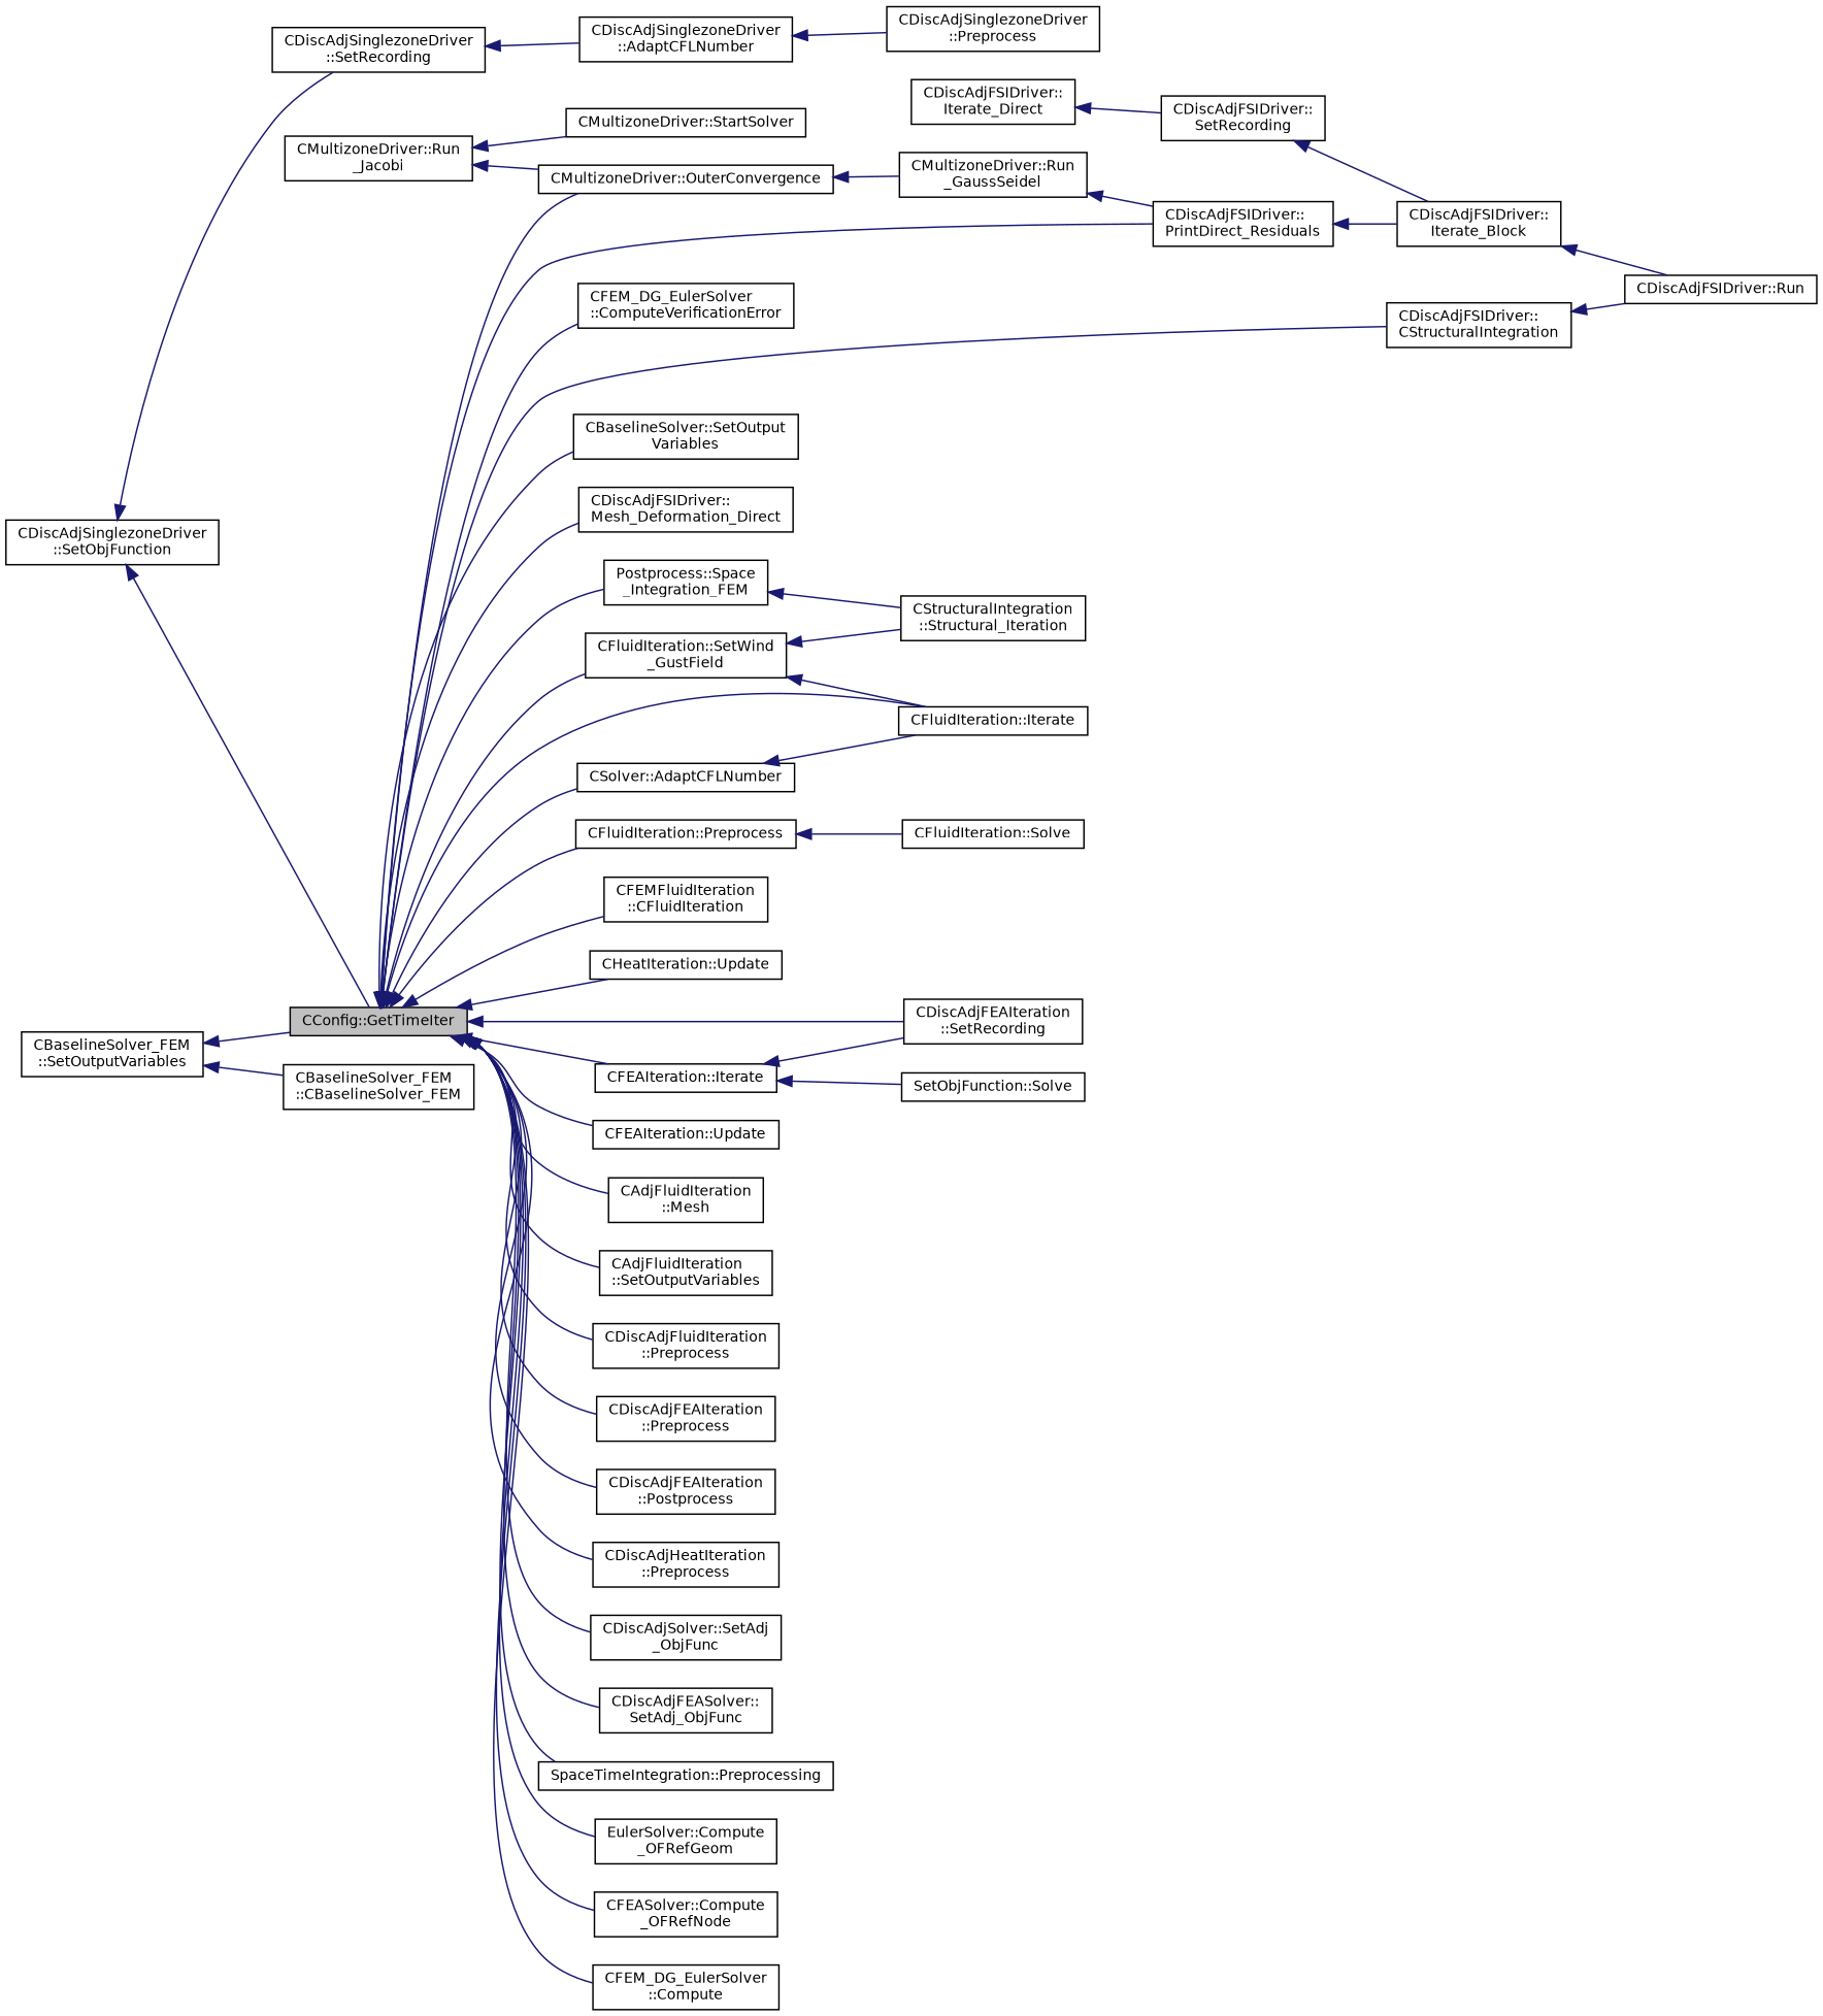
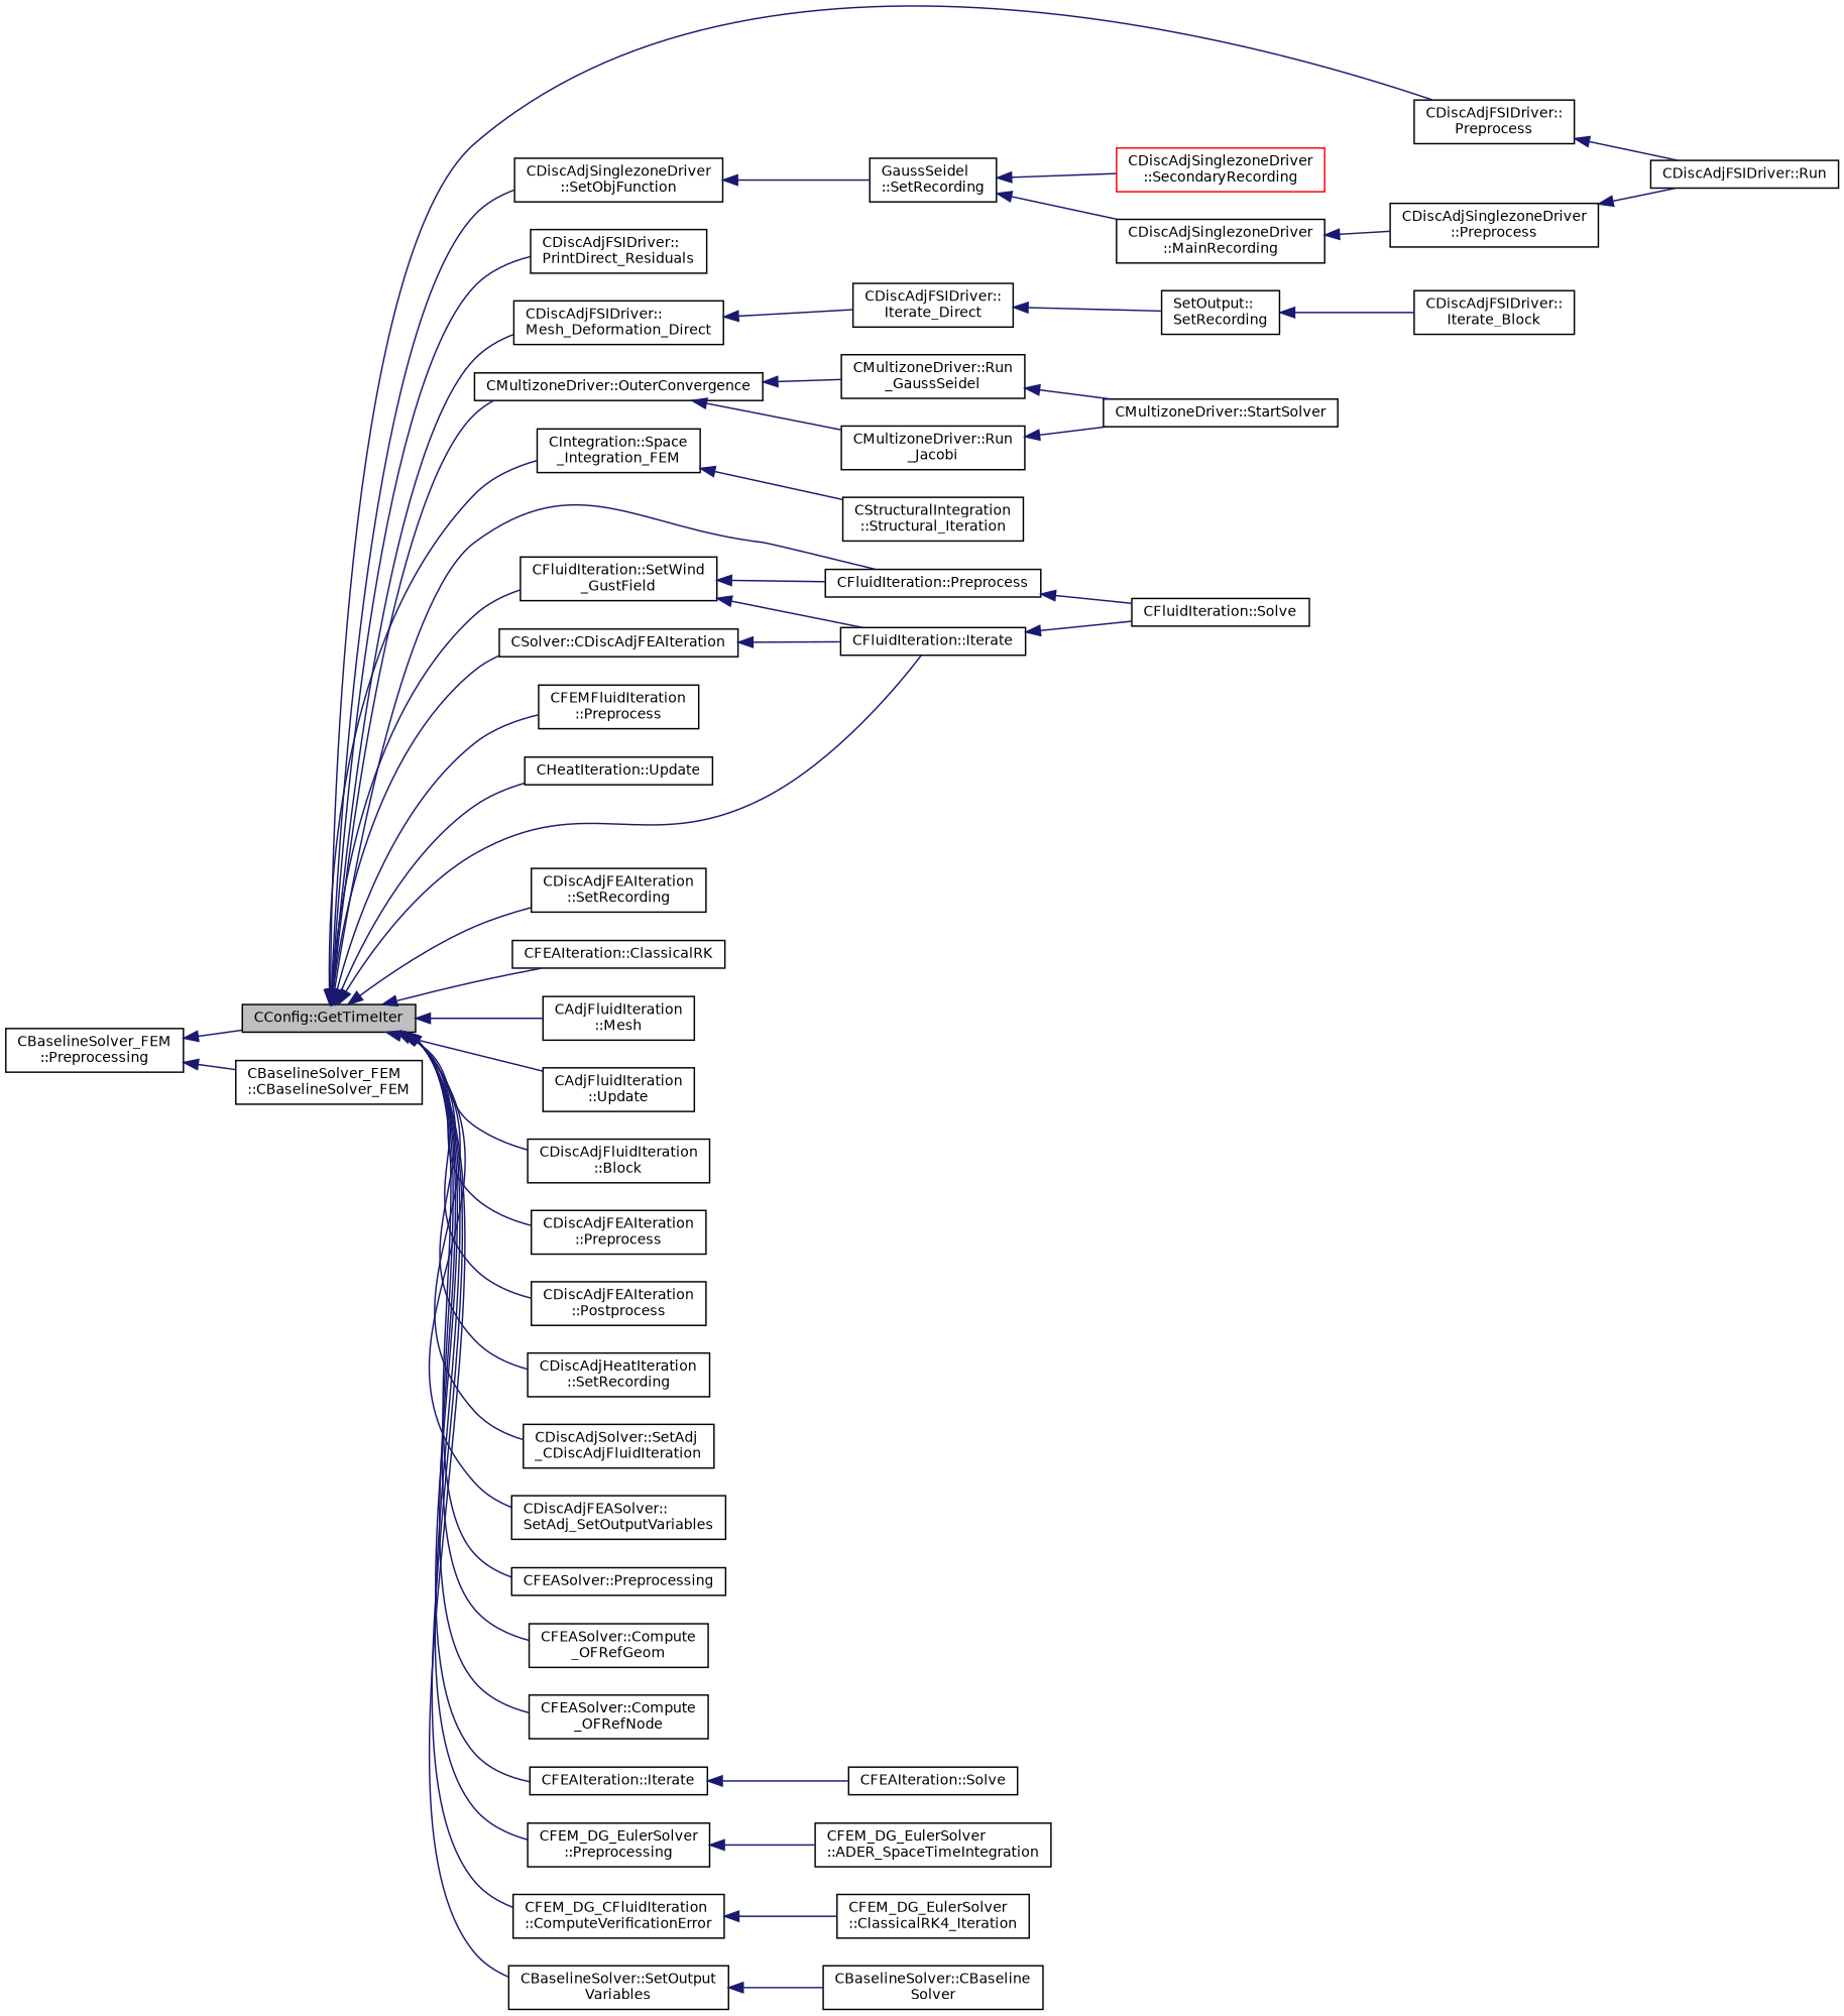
  digraph {
    rankdir=LR
    node [color=black fillcolor=white fontname=Helvetica fontsize=10 shape=record style=filled]
    edge [color=midnightblue dir=back fontname=Helvetica fontsize=10 labelfontname=Helvetica labelfontsize=10 style=solid]
    n1 [fillcolor=grey75 fontcolor=black height=0.2 label="CConfig::GetTimeIter" width=0.4]
    n2 [height=0.2 label="CDiscAdjSinglezoneDriver\l::SetObjFunction" width=0.4]
-   n3 [height=0.2 label="CDiscAdjFSIDriver::\lCStructuralIntegration" width=0.4]
+   n3 [height=0.2 label="CDiscAdjFSIDriver::\lPreprocess" width=0.4]
    n4 [height=0.2 label="CDiscAdjFSIDriver::\lPrintDirect_Residuals" width=0.4]
    n5 [height=0.2 label="CDiscAdjFSIDriver::\lMesh_Deformation_Direct" width=0.4]
    n6 [height=0.2 label="CMultizoneDriver::OuterConvergence" width=0.4]
-   n7 [height=0.2 label="Postprocess::Space\l_Integration_FEM" width=0.4]
+   n7 [height=0.2 label="CIntegration::Space\l_Integration_FEM" width=0.4]
    n8 [height=0.2 label="CFluidIteration::Preprocess" width=0.4]
    n9 [height=0.2 label="CFluidIteration::Iterate" width=0.4]
    n10 [height=0.2 label="CFluidIteration::SetWind\l_GustField" width=0.4]
-   n11 [height=0.2 label="CFEMFluidIteration\l::CFluidIteration" width=0.4]
+   n11 [height=0.2 label="CFEMFluidIteration\l::Preprocess" width=0.4]
    n12 [height=0.2 label="CHeatIteration::Update" width=0.4]
    n13 [height=0.2 label="CFEAIteration::Iterate" width=0.4]
    n14 [height=0.2 label="CDiscAdjFEAIteration\l::SetRecording" width=0.4]
-   n15 [height=0.2 label="CFEAIteration::Update" width=0.4]
+   n15 [height=0.2 label="CFEAIteration::ClassicalRK" width=0.4]
    n16 [height=0.2 label="CAdjFluidIteration\l::Mesh" width=0.4]
-   n17 [height=0.2 label="CAdjFluidIteration\l::SetOutputVariables" width=0.4]
-   n18 [height=0.2 label="CDiscAdjFluidIteration\l::Preprocess" width=0.4]
+   n17 [height=0.2 label="CAdjFluidIteration\l::Update" width=0.4]
+   n18 [height=0.2 label="CDiscAdjFluidIteration\l::Block" width=0.4]
    n19 [height=0.2 label="CDiscAdjFEAIteration\l::Preprocess" width=0.4]
    n20 [height=0.2 label="CDiscAdjFEAIteration\l::Postprocess" width=0.4]
-   n21 [height=0.2 label="CDiscAdjHeatIteration\l::Preprocess" width=0.4]
-   n22 [height=0.2 label="CDiscAdjSolver::SetAdj\l_ObjFunc" width=0.4]
-   n23 [height=0.2 label="CDiscAdjFEASolver::\lSetAdj_ObjFunc" width=0.4]
-   n24 [height=0.2 label="SpaceTimeIntegration::Preprocessing" width=0.4]
-   n25 [height=0.2 label="EulerSolver::Compute\l_OFRefGeom" width=0.4]
+   n21 [height=0.2 label="CDiscAdjHeatIteration\l::SetRecording" width=0.4]
+   n22 [height=0.2 label="CDiscAdjSolver::SetAdj\l_CDiscAdjFluidIteration" width=0.4]
+   n23 [height=0.2 label="CDiscAdjFEASolver::\lSetAdj_SetOutputVariables" width=0.4]
+   n24 [height=0.2 label="CFEASolver::Preprocessing" width=0.4]
+   n25 [height=0.2 label="CFEASolver::Compute\l_OFRefGeom" width=0.4]
    n26 [height=0.2 label="CFEASolver::Compute\l_OFRefNode" width=0.4]
-   n27 [height=0.2 label="CFEM_DG_EulerSolver\l::Compute" width=0.4]
-   n28 [height=0.2 label="CFEM_DG_EulerSolver\l::ComputeVerificationError" width=0.4]
-   n29 [height=0.2 label="CSolver::AdaptCFLNumber" width=0.4]
+   n27 [height=0.2 label="CFEM_DG_EulerSolver\l::Preprocessing" width=0.4]
+   n28 [height=0.2 label="CFEM_DG_CFluidIteration\l::ComputeVerificationError" width=0.4]
+   n29 [height=0.2 label="CSolver::CDiscAdjFEAIteration" width=0.4]
    n30 [height=0.2 label="CBaselineSolver::SetOutput\lVariables" width=0.4]
-   n31 [height=0.2 label="CDiscAdjSinglezoneDriver\l::SetRecording" width=0.4]
+   n31 [height=0.2 label="GaussSeidel\l::SetRecording" width=0.4]
    n32 [height=0.2 label="CDiscAdjFSIDriver::Run" width=0.4]
    n33 [height=0.2 label="CDiscAdjFSIDriver::\lIterate_Block" width=0.4]
    n34 [height=0.2 label="CDiscAdjFSIDriver::\lIterate_Direct" width=0.4]
    n35 [height=0.2 label="CMultizoneDriver::Run\l_GaussSeidel" width=0.4]
    n36 [height=0.2 label="CMultizoneDriver::Run\l_Jacobi" width=0.4]
    n37 [height=0.2 label="CStructuralIntegration\l::Structural_Iteration" width=0.4]
    n38 [height=0.2 label="CFluidIteration::Solve" width=0.4]
-   n39 [height=0.2 label="SetObjFunction::Solve" width=0.4]
-   n43 [height=0.2 label="CBaselineSolver_FEM\l::SetOutputVariables" width=0.4]
+   n39 [height=0.2 label="CFEAIteration::Solve" width=0.4]
+   n40 [height=0.2 label="CFEM_DG_EulerSolver\l::ADER_SpaceTimeIntegration" width=0.4]
+   n41 [height=0.2 label="CFEM_DG_EulerSolver\l::ClassicalRK4_Iteration" width=0.4]
+   n42 [height=0.2 label="CBaselineSolver::CBaseline\lSolver" width=0.4]
+   n43 [height=0.2 label="CBaselineSolver_FEM\l::Preprocessing" width=0.4]
    n44 [height=0.2 label="CBaselineSolver_FEM\l::CBaselineSolver_FEM" width=0.4]
-   n45 [height=0.2 label="CDiscAdjSinglezoneDriver\l::AdaptCFLNumber" width=0.4]
+   n45 [height=0.2 label="CDiscAdjSinglezoneDriver\l::MainRecording" width=0.4]
+   n46 [color=red height=0.2 label="CDiscAdjSinglezoneDriver\l::SecondaryRecording" width=0.4]
    n47 [height=0.2 label="CDiscAdjSinglezoneDriver\l::Preprocess" width=0.4]
-   n48 [height=0.2 label="CDiscAdjFSIDriver::\lSetRecording" width=0.4]
+   n48 [height=0.2 label="SetOutput::\lSetRecording" width=0.4]
    n49 [height=0.2 label="CMultizoneDriver::StartSolver" width=0.4]
-   n2 -> n1
+   n1 -> n2
    n1 -> n3
    n1 -> n4
    n1 -> n5
    n1 -> n6
    n1 -> n7
    n1 -> n8
    n1 -> n9
    n1 -> n10
    n1 -> n11
    n1 -> n12
    n1 -> n13
    n1 -> n14
    n1 -> n15
    n1 -> n16
    n1 -> n17
    n1 -> n18
    n1 -> n19
    n1 -> n20
    n1 -> n21
    n1 -> n22
    n1 -> n23
    n1 -> n24
    n1 -> n25
    n1 -> n26
    n1 -> n27
    n1 -> n28
    n1 -> n29
    n1 -> n30
    n2 -> n31
    n3 -> n32
-   n4 -> n33
+   n5 -> n34
    n6 -> n35
-   n36 -> n6
+   n6 -> n36
    n7 -> n37
    n8 -> n38
-   n10 -> n37
+   n9 -> n38
+   n10 -> n8
    n10 -> n9
-   n13 -> n14
    n13 -> n39
+   n27 -> n40
+   n28 -> n41
    n29 -> n9
+   n30 -> n42
    n31 -> n45
-   n33 -> n32
+   n31 -> n46
+   n47 -> n32
    n34 -> n48
-   n35 -> n4
+   n35 -> n49
    n36 -> n49
    n43 -> n1
    n43 -> n44
    n45 -> n47
    n48 -> n33
  }
